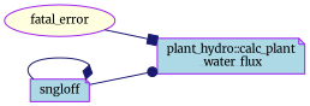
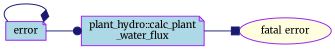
  digraph {
    fontname=Merriweather
    rankdir=LR
    node [color=purple fillcolor=lightblue fontname=Merriweather fontsize=10 shape=note style=filled]
    edge [color=midnightblue fontname=Merriweather fontsize=10 labelfontname=Helvetica labelfontsize=10 style=solid]
    n1 [fontcolor=black height=0.2 label="plant_hydro::calc_plant\l_water_flux" width=0.4]
    n2 [fillcolor=lightyellow height=0.2 label=fatal_error shape=ellipse width=0.4]
-   n3 [height=0.2 label=sngloff width=0.4]
-   n2 -> n1 [arrowhead=box]
+   n3 [height=0.2 label=error width=0.4]
+   n1 -> n2 [arrowhead=box]
    n3 -> n1 [arrowhead=dot]
    n3 -> n3 [arrowhead=diamond]
  }
